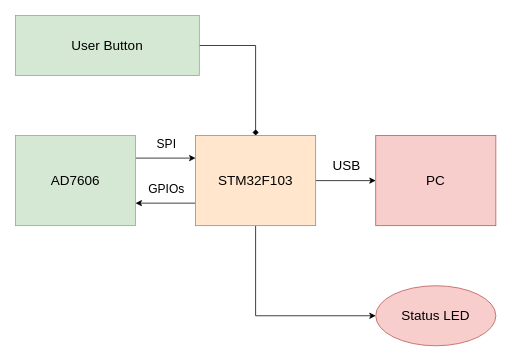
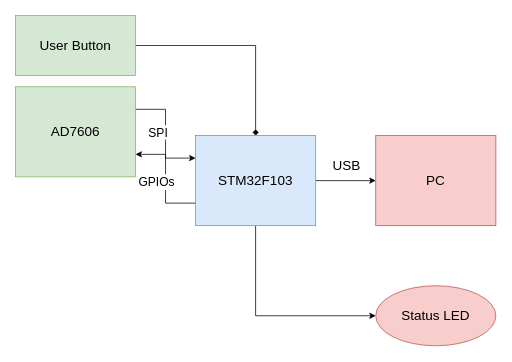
  <mxCell id="0" />
  <mxCell id="1" parent="0" />
  <mxCell id="2" style="edgeStyle=orthogonalEdgeStyle;rounded=0;orthogonalLoop=1;jettySize=auto;html=1;exitX=1;exitY=0.25;exitDx=0;exitDy=0;entryX=0;entryY=0.25;entryDx=0;entryDy=0;fontSize=18;" parent="1" source="4" target="10" edge="1"><mxGeometry relative="1" as="geometry" /></mxCell>
  <mxCell id="3" value="SPI" style="edgeLabel;html=1;align=center;verticalAlign=middle;resizable=0;points=[];fontSize=16;" parent="2" vertex="1" connectable="0"><mxGeometry x="0.249" y="-1" relative="1" as="geometry"><mxPoint x="-10" y="-21" as="offset" /></mxGeometry></mxCell>
- <mxCell id="4" value="&lt;font style=&quot;font-size: 18px&quot;&gt;AD7606&lt;/font&gt;" style="rounded=0;whiteSpace=wrap;html=1;fillColor=#d5e8d4;strokeColor=#82b366;" parent="1" vertex="1"><mxGeometry x="20" y="180" width="160" height="120" as="geometry" /></mxCell>
+ <mxCell id="4" value="&lt;font style=&quot;font-size: 18px&quot;&gt;AD7606&lt;/font&gt;" style="rounded=0;whiteSpace=wrap;html=1;fillColor=#d5e8d4;strokeColor=#82b366;" parent="1" vertex="1"><mxGeometry x="20" y="115" width="160" height="120" as="geometry" /></mxCell>
  <mxCell id="5" value="" style="edgeStyle=orthogonalEdgeStyle;rounded=0;orthogonalLoop=1;jettySize=auto;html=1;fontSize=18;" parent="1" source="10" target="11" edge="1"><mxGeometry relative="1" as="geometry" /></mxCell>
  <mxCell id="6" value="USB" style="edgeLabel;html=1;align=center;verticalAlign=middle;resizable=0;points=[];fontSize=18;" parent="5" vertex="1" connectable="0"><mxGeometry x="0.332" y="-1" relative="1" as="geometry"><mxPoint x="-13" y="-21" as="offset" /></mxGeometry></mxCell>
  <mxCell id="7" style="edgeStyle=orthogonalEdgeStyle;rounded=0;orthogonalLoop=1;jettySize=auto;html=1;exitX=0.5;exitY=1;exitDx=0;exitDy=0;entryX=0;entryY=0.5;entryDx=0;entryDy=0;fontSize=18;" parent="1" source="10" target="12" edge="1"><mxGeometry relative="1" as="geometry" /></mxCell>
  <mxCell id="8" style="edgeStyle=orthogonalEdgeStyle;rounded=0;orthogonalLoop=1;jettySize=auto;html=1;exitX=0;exitY=0.75;exitDx=0;exitDy=0;entryX=1;entryY=0.75;entryDx=0;entryDy=0;fontSize=18;" parent="1" source="10" target="4" edge="1"><mxGeometry relative="1" as="geometry" /></mxCell>
  <mxCell id="9" value="&lt;font style=&quot;font-size: 16px&quot;&gt;GPIOs&lt;/font&gt;" style="edgeLabel;html=1;align=center;verticalAlign=middle;resizable=0;points=[];fontSize=18;" parent="8" vertex="1" connectable="0"><mxGeometry x="-0.326" relative="1" as="geometry"><mxPoint x="-13" y="-20" as="offset" /></mxGeometry></mxCell>
- <mxCell id="10" value="&lt;font style=&quot;font-size: 18px&quot;&gt;STM32F103&lt;/font&gt;" style="rounded=0;whiteSpace=wrap;html=1;fillColor=#ffe6cc;strokeColor=#6c8ebf;" parent="1" vertex="1"><mxGeometry x="260" y="180" width="160" height="120" as="geometry" /></mxCell>
+ <mxCell id="10" value="&lt;font style=&quot;font-size: 18px&quot;&gt;STM32F103&lt;/font&gt;" style="rounded=0;whiteSpace=wrap;html=1;fillColor=#dae8fc;strokeColor=#6c8ebf;" parent="1" vertex="1"><mxGeometry x="260" y="180" width="160" height="120" as="geometry" /></mxCell>
  <mxCell id="11" value="&lt;font style=&quot;font-size: 18px&quot;&gt;PC&lt;/font&gt;" style="whiteSpace=wrap;html=1;rounded=0;fillColor=#f8cecc;strokeColor=#b85450;" parent="1" vertex="1"><mxGeometry x="500" y="180" width="160" height="120" as="geometry" /></mxCell>
  <mxCell id="12" value="Status LED" style="ellipse;whiteSpace=wrap;html=1;fontSize=18;fillColor=#f8cecc;strokeColor=#b85450;" parent="1" vertex="1"><mxGeometry x="500" y="380" width="160" height="80" as="geometry" /></mxCell>
  <mxCell id="13" style="edgeStyle=orthogonalEdgeStyle;rounded=0;orthogonalLoop=1;jettySize=auto;html=1;exitX=1;exitY=0.5;exitDx=0;exitDy=0;entryX=0.5;entryY=0;entryDx=0;entryDy=0;fontSize=18;endArrow=diamond;" parent="1" source="14" target="10" edge="1"><mxGeometry relative="1" as="geometry" /></mxCell>
- <mxCell id="14" value="User Button" style="rounded=0;whiteSpace=wrap;html=1;fontSize=18;fillColor=#d5e8d4;strokeColor=#82b366;" parent="1" vertex="1"><mxGeometry x="20" y="20" width="245" height="80" as="geometry" /></mxCell>
+ <mxCell id="14" value="User Button" style="rounded=0;whiteSpace=wrap;html=1;fontSize=18;fillColor=#d5e8d4;strokeColor=#82b366;" parent="1" vertex="1"><mxGeometry x="20" y="20" width="160" height="80" as="geometry" /></mxCell>
